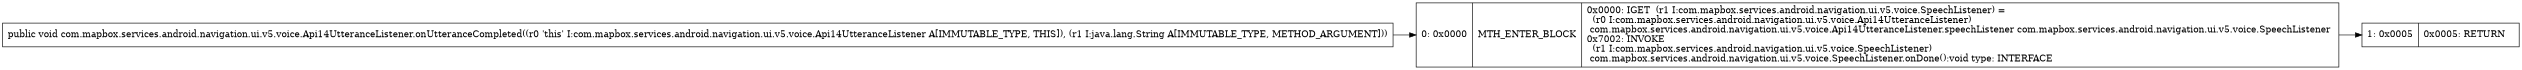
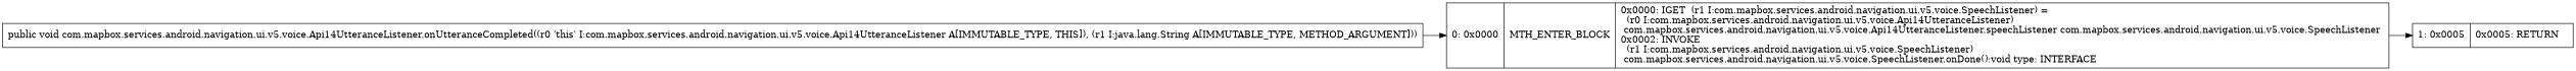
  digraph {
    rankdir=LR
    node [shape=record]
-   n1 [label="{0\:\ 0x0000|MTH_ENTER_BLOCK\l|0x0000: IGET  (r1 I:com.mapbox.services.android.navigation.ui.v5.voice.SpeechListener) = \l  (r0 I:com.mapbox.services.android.navigation.ui.v5.voice.Api14UtteranceListener)\l com.mapbox.services.android.navigation.ui.v5.voice.Api14UtteranceListener.speechListener com.mapbox.services.android.navigation.ui.v5.voice.SpeechListener \l0x7002: INVOKE  \l  (r1 I:com.mapbox.services.android.navigation.ui.v5.voice.SpeechListener)\l com.mapbox.services.android.navigation.ui.v5.voice.SpeechListener.onDone():void type: INTERFACE \l}"]
+   n1 [label="{0\:\ 0x0000|MTH_ENTER_BLOCK\l|0x0000: IGET  (r1 I:com.mapbox.services.android.navigation.ui.v5.voice.SpeechListener) = \l  (r0 I:com.mapbox.services.android.navigation.ui.v5.voice.Api14UtteranceListener)\l com.mapbox.services.android.navigation.ui.v5.voice.Api14UtteranceListener.speechListener com.mapbox.services.android.navigation.ui.v5.voice.SpeechListener \l0x0002: INVOKE  \l  (r1 I:com.mapbox.services.android.navigation.ui.v5.voice.SpeechListener)\l com.mapbox.services.android.navigation.ui.v5.voice.SpeechListener.onDone():void type: INTERFACE \l}"]
    n2 [label="{1\:\ 0x0005|0x0005: RETURN   \l}"]
    n3 [label="{public void com.mapbox.services.android.navigation.ui.v5.voice.Api14UtteranceListener.onUtteranceCompleted((r0 'this' I:com.mapbox.services.android.navigation.ui.v5.voice.Api14UtteranceListener A[IMMUTABLE_TYPE, THIS]), (r1 I:java.lang.String A[IMMUTABLE_TYPE, METHOD_ARGUMENT])) }"]
    n1 -> n2
    n3 -> n1
  }
